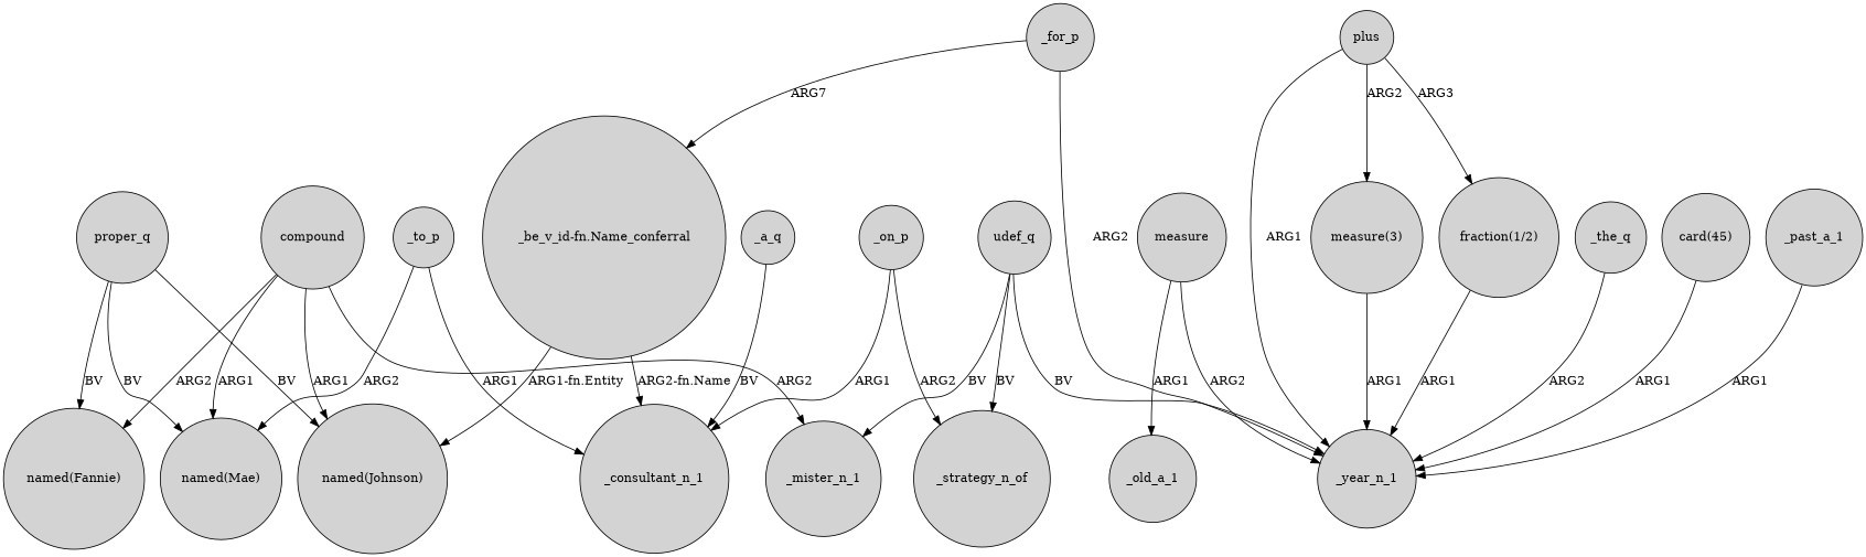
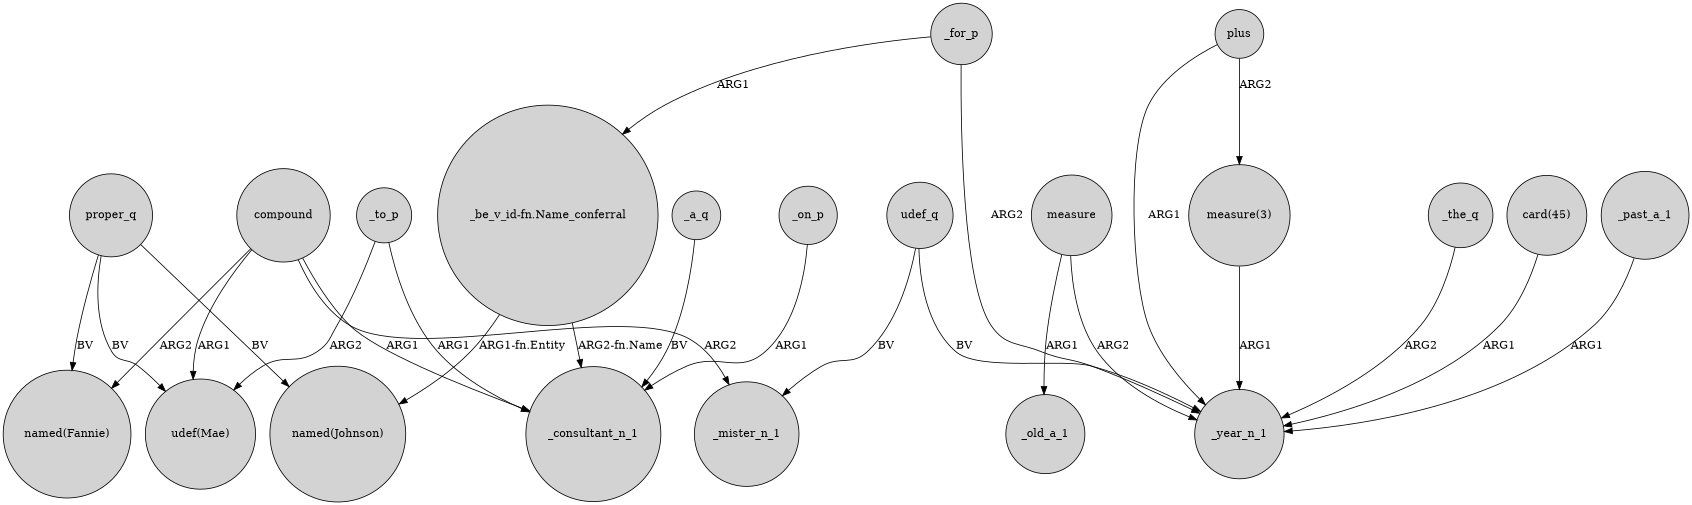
  digraph {
    node [shape=circle style=filled]
    compound
-   "named(Mae)"
+   "named(Mae)" [label="udef(Mae)"]
    _mister_n_1
    "named(Johnson)"
    "named(Fannie)"
    _for_p
    "_be_v_id-fn.Name_conferral"
    _year_n_1
    _consultant_n_1
    _a_q
    _on_p
-   _strategy_n_of
    _to_p
    measure
    _old_a_1
    udef_q
    n17 [label="measure(3)"]
    proper_q
    plus
-   "fraction(1/2)"
    _the_q
    "card(45)"
    _past_a_1
    compound -> "named(Mae)" [label=ARG1]
    compound -> _mister_n_1 [label=ARG2]
-   compound -> "named(Johnson)" [label=ARG1]
+   compound -> _consultant_n_1 [label=ARG1]
    compound -> "named(Fannie)" [label=ARG2]
-   _for_p -> "_be_v_id-fn.Name_conferral" [label=ARG7]
+   _for_p -> "_be_v_id-fn.Name_conferral" [label=ARG1]
    _for_p -> _year_n_1 [label=ARG2]
    "_be_v_id-fn.Name_conferral" -> "named(Johnson)" [label="ARG1-fn.Entity"]
    "_be_v_id-fn.Name_conferral" -> _consultant_n_1 [label="ARG2-fn.Name"]
    _a_q -> _consultant_n_1 [label=BV]
    _on_p -> _consultant_n_1 [label=ARG1]
-   _on_p -> _strategy_n_of [label=ARG2]
    _to_p -> "named(Mae)" [label=ARG2]
    _to_p -> _consultant_n_1 [label=ARG1]
    measure -> _year_n_1 [label=ARG2]
    measure -> _old_a_1 [label=ARG1]
    udef_q -> _mister_n_1 [label=BV]
    udef_q -> _year_n_1 [label=BV]
-   udef_q -> _strategy_n_of [label=BV]
    n17 -> _year_n_1 [label=ARG1]
    proper_q -> "named(Mae)" [label=BV]
    proper_q -> "named(Johnson)" [label=BV]
    proper_q -> "named(Fannie)" [label=BV]
    plus -> _year_n_1 [label=ARG1]
    plus -> n17 [label=ARG2]
-   plus -> "fraction(1/2)" [label=ARG3]
-   "fraction(1/2)" -> _year_n_1 [label=ARG1]
    _the_q -> _year_n_1 [label=ARG2]
    "card(45)" -> _year_n_1 [label=ARG1]
    _past_a_1 -> _year_n_1 [label=ARG1]
  }
